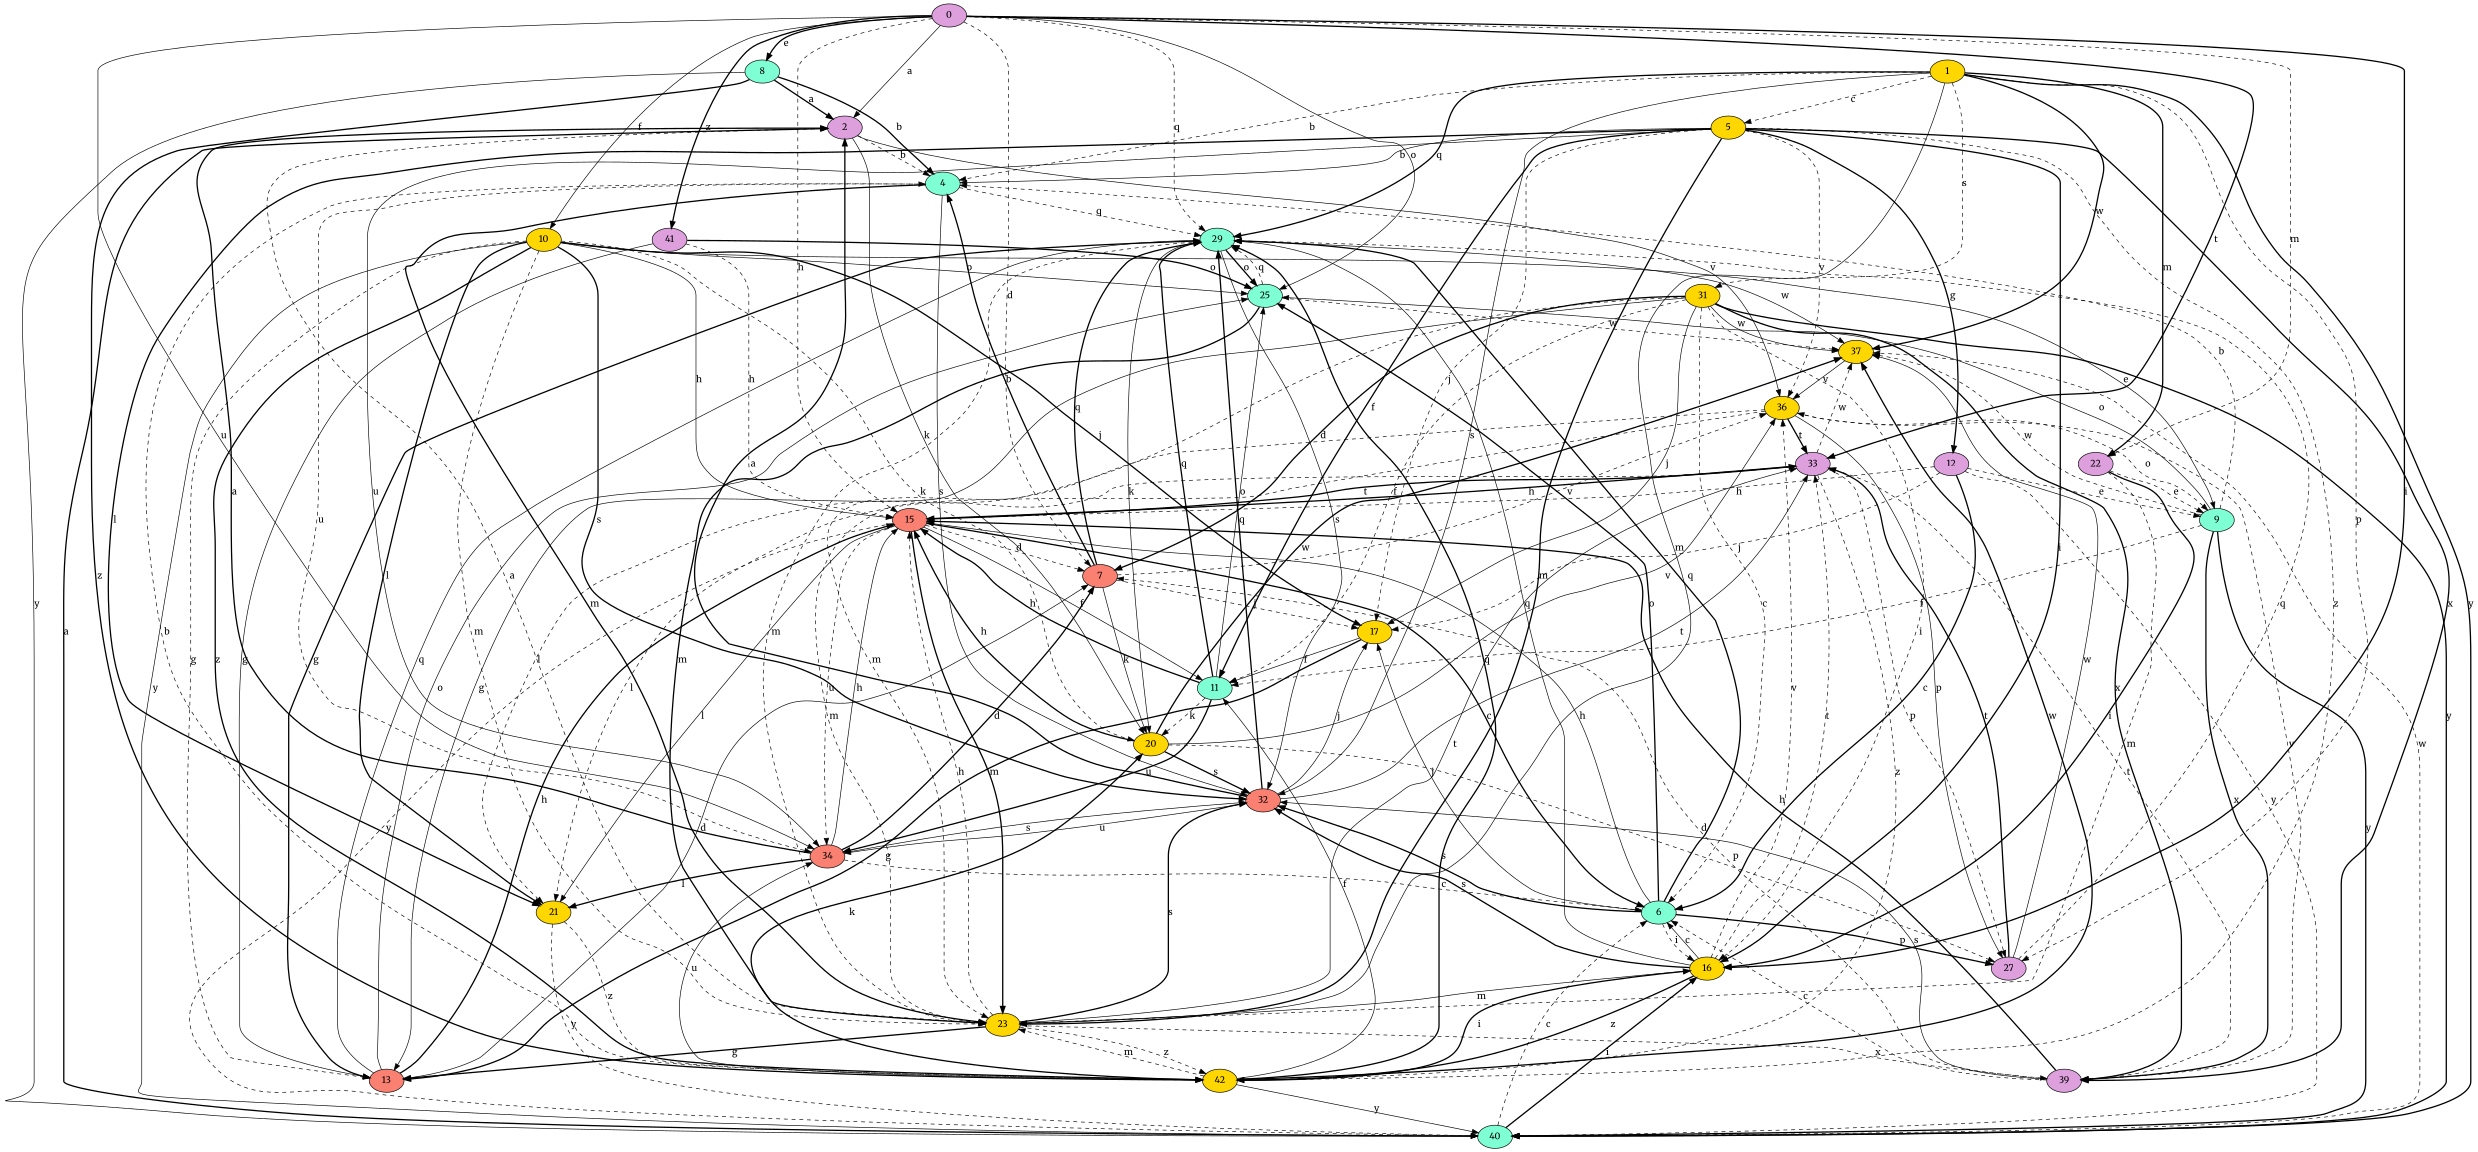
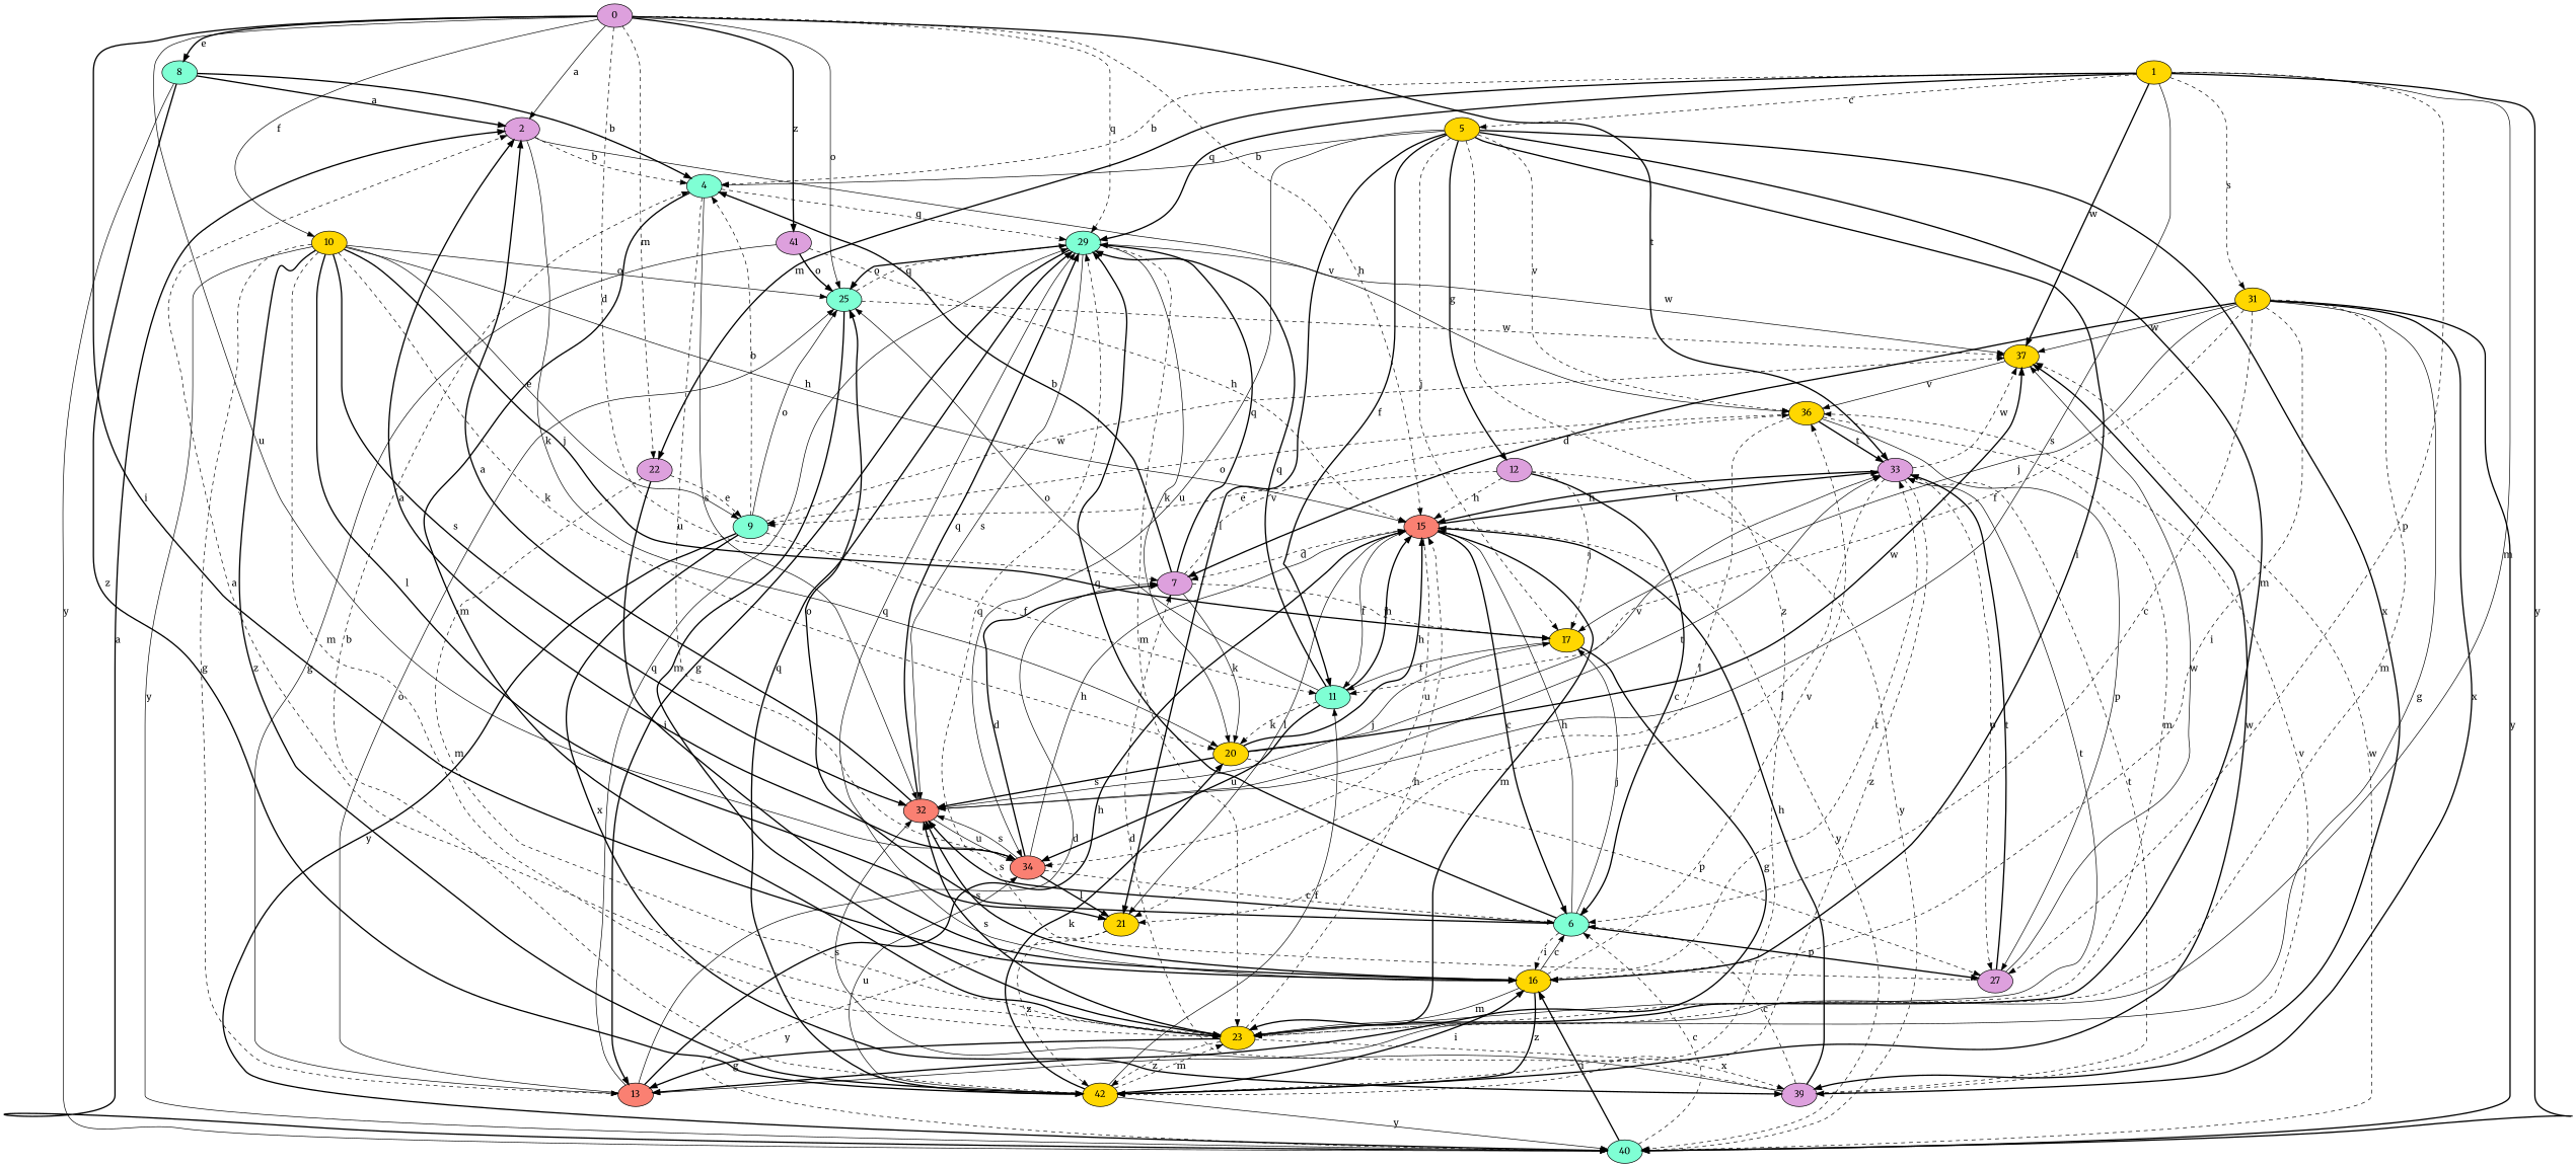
  strict digraph {
    fontname=Merriweather
    node [fillcolor=gold fontname=Merriweather style=filled]
    edge [fontname=Merriweather style=bold]
    0 [fillcolor=plum]
    2 [fillcolor=plum]
-   7 [fillcolor=salmon]
+   7 [fillcolor=plum]
    8 [fillcolor=aquamarine]
    10
    15 [fillcolor=salmon]
    16
    22 [fillcolor=plum]
    25 [fillcolor=aquamarine]
    29 [fillcolor=aquamarine]
    33 [fillcolor=plum]
    34 [fillcolor=salmon]
    41 [fillcolor=plum]
    4 [fillcolor=aquamarine]
    20
    36
    17
    40 [fillcolor=aquamarine]
    42
    23
    32 [fillcolor=salmon]
    21
    9 [fillcolor=aquamarine]
    13 [fillcolor=salmon]
    11 [fillcolor=aquamarine]
    6 [fillcolor=aquamarine]
    37
    27 [fillcolor=plum]
    1
    5
    31
    12 [fillcolor=plum]
    39 [fillcolor=plum]
    0 -> 2 [label=a style=solid]
    0 -> 7 [label=d style=dashed]
    0 -> 8 [label=e]
    0 -> 10 [label=f style=solid]
    0 -> 15 [label=h style=dashed]
    0 -> 16 [label=i]
    0 -> 22 [label=m style=dashed]
    0 -> 25 [label=o style=solid]
    0 -> 29 [label=q style=dashed]
    0 -> 33 [label=t]
    0 -> 34 [label=u style=solid]
    0 -> 41 [label=z]
    2 -> 4 [label=b style=dashed]
    2 -> 20 [label=k style=solid]
    2 -> 36 [label=v style=solid]
    7 -> 29 [label=q]
    7 -> 4 [label=b]
    7 -> 20 [label=k style=solid]
    7 -> 36 [label=v style=dashed]
    7 -> 17 [label=j style=dashed]
    8 -> 2 [label=a]
    8 -> 4 [label=b]
    8 -> 40 [label=y style=solid]
    8 -> 42 [label=z]
    10 -> 15 [label=h style=solid]
    10 -> 25 [label=o style=solid]
    10 -> 20 [label=k style=dashed]
    10 -> 17 [label=j]
    10 -> 40 [label=y style=solid]
    10 -> 42 [label=z]
    10 -> 23 [label=m style=dashed]
    10 -> 32 [label=s]
    10 -> 21 [label=l]
    10 -> 9 [label=e style=solid]
    10 -> 13 [label=g style=dashed]
    15 -> 7 [label=d style=dashed]
    15 -> 33 [label=t]
    15 -> 34 [label=u style=dashed]
    15 -> 40 [label=y style=dashed]
    15 -> 23 [label=m]
    15 -> 21 [label=l style=solid]
    15 -> 11 [label=f style=solid]
    15 -> 6 [label=c]
    16 -> 29 [label=q style=solid]
    16 -> 33 [label=t style=dashed]
    16 -> 36 [label=v style=dashed]
    16 -> 42 [label=z]
    16 -> 23 [label=m style=solid]
    16 -> 32 [label=s]
    16 -> 6 [label=c style=solid]
    22 -> 16 [label=i]
    22 -> 23 [label=m style=dashed]
    22 -> 9 [label=e style=dashed]
    25 -> 29 [label=q style=dashed]
    25 -> 23 [label=m]
    25 -> 37 [label=w style=dashed]
    29 -> 25 [label=o]
    29 -> 20 [label=k style=solid]
    29 -> 23 [label=m style=dashed]
    29 -> 32 [label=s style=solid]
    29 -> 13 [label=g]
    29 -> 37 [label=w style=solid]
    33 -> 15 [label=h]
    33 -> 42 [label=z style=dashed]
    33 -> 21 [label=l style=dashed]
    33 -> 37 [label=w style=dashed]
    33 -> 27 [label=p style=dashed]
    34 -> 2 [label=a]
    34 -> 7 [label=d]
    34 -> 15 [label=h style=solid]
    34 -> 32 [label=s style=solid]
    34 -> 21 [label=l]
    34 -> 6 [label=c style=dashed]
    41 -> 15 [label=h style=dashed]
    41 -> 25 [label=o]
    41 -> 13 [label=g style=solid]
    4 -> 29 [label=q style=dashed]
    4 -> 34 [label=u style=dashed]
    4 -> 23 [label=m]
    4 -> 32 [label=s style=solid]
    20 -> 15 [label=h]
-   20 -> 36 [label=v style=solid]
+   20 -> 33 [label=v style=solid]
    20 -> 32 [label=s]
    20 -> 37 [label=w]
    20 -> 27 [label=p style=dashed]
    36 -> 33 [label=t]
    36 -> 23 [label=m style=dashed]
    36 -> 21 [label=l style=dashed]
    36 -> 9 [label=o style=dashed]
    36 -> 27 [label=p style=solid]
    17 -> 13 [label=g]
    17 -> 11 [label=f style=solid]
    40 -> 2 [label=a]
    40 -> 16 [label=i]
    40 -> 6 [label=c style=dashed]
    40 -> 37 [label=w style=dashed]
    42 -> 16 [label=i]
    42 -> 29 [label=q]
    42 -> 34 [label=u style=solid]
    42 -> 4 [label=b style=dashed]
    42 -> 20 [label=k]
    42 -> 40 [label=y style=solid]
    42 -> 23 [label=m style=dashed]
    42 -> 11 [label=f style=solid]
    42 -> 37 [label=w]
    23 -> 2 [label=a style=dashed]
    23 -> 15 [label=h style=dashed]
    23 -> 33 [label=t style=solid]
    23 -> 42 [label=z style=dashed]
    23 -> 32 [label=s]
    23 -> 13 [label=g]
    23 -> 39 [label=x style=dashed]
    32 -> 2 [label=a]
    32 -> 29 [label=q]
    32 -> 33 [label=t style=solid]
    32 -> 34 [label=u style=solid]
    32 -> 17 [label=j style=solid]
    21 -> 40 [label=y style=dashed]
    21 -> 42 [label=z style=dashed]
    9 -> 25 [label=o style=solid]
    9 -> 4 [label=b style=dashed]
    9 -> 40 [label=y]
    9 -> 11 [label=f style=dashed]
    9 -> 37 [label=w style=dashed]
    9 -> 39 [label=x]
    13 -> 7 [label=d style=solid]
    13 -> 15 [label=h]
    13 -> 25 [label=o style=solid]
    13 -> 29 [label=q style=solid]
    11 -> 15 [label=h]
    11 -> 25 [label=o style=solid]
    11 -> 29 [label=q]
    11 -> 34 [label=u]
    11 -> 20 [label=k style=dashed]
    6 -> 15 [label=h style=solid]
    6 -> 16 [label=i style=dashed]
    6 -> 25 [label=o]
    6 -> 29 [label=q]
    6 -> 17 [label=j style=solid]
    6 -> 32 [label=s]
    6 -> 27 [label=p]
    37 -> 36 [label=v style=solid]
    27 -> 29 [label=q style=dashed]
    27 -> 33 [label=t]
    27 -> 37 [label=w style=solid]
    1 -> 22 [label=m]
    1 -> 29 [label=q]
    1 -> 4 [label=b style=dashed]
    1 -> 40 [label=y]
    1 -> 23 [label=m style=solid]
    1 -> 32 [label=s style=solid]
    1 -> 37 [label=w]
    1 -> 27 [label=p style=dashed]
    1 -> 5 [label=c style=dashed]
    1 -> 31 [label=s style=dashed]
    5 -> 16 [label=i]
    5 -> 34 [label=u style=solid]
    5 -> 4 [label=b style=solid]
    5 -> 36 [label=v style=dashed]
    5 -> 17 [label=j style=dashed]
    5 -> 42 [label=z style=dashed]
    5 -> 23 [label=m]
    5 -> 21 [label=l]
    5 -> 11 [label=f]
    5 -> 12 [label=g]
    5 -> 39 [label=x]
    31 -> 7 [label=d]
    31 -> 16 [label=i style=dashed]
    31 -> 17 [label=j style=solid]
    31 -> 40 [label=y]
    31 -> 23 [label=m style=dashed]
    31 -> 13 [label=g style=solid]
    31 -> 11 [label=f style=dashed]
    31 -> 6 [label=c style=dashed]
    31 -> 37 [label=w style=solid]
    31 -> 39 [label=x]
    12 -> 15 [label=h style=dashed]
    12 -> 17 [label=j style=dashed]
    12 -> 40 [label=y style=dashed]
    12 -> 9 [label=e style=dashed]
    12 -> 6 [label=c]
    39 -> 7 [label=d style=dashed]
    39 -> 15 [label=h]
    39 -> 33 [label=t style=dashed]
    39 -> 36 [label=v style=dashed]
    39 -> 32 [label=s style=solid]
    39 -> 6 [label=c style=dashed]
  }
